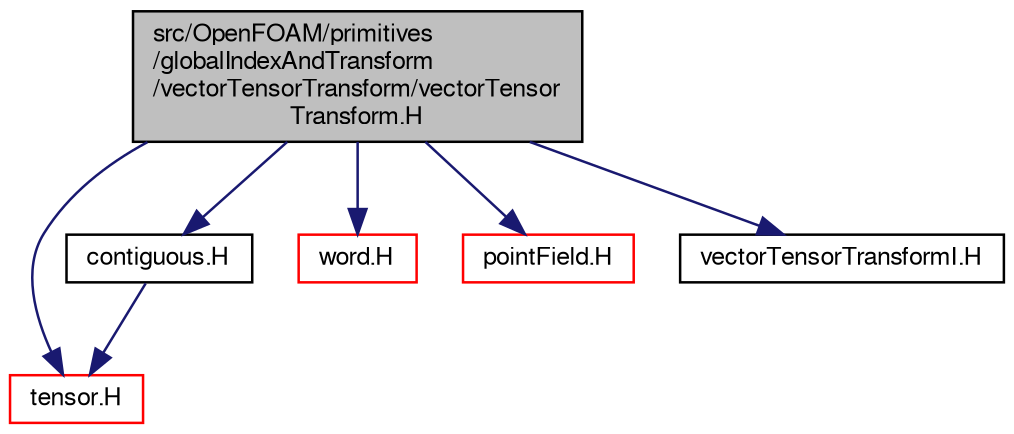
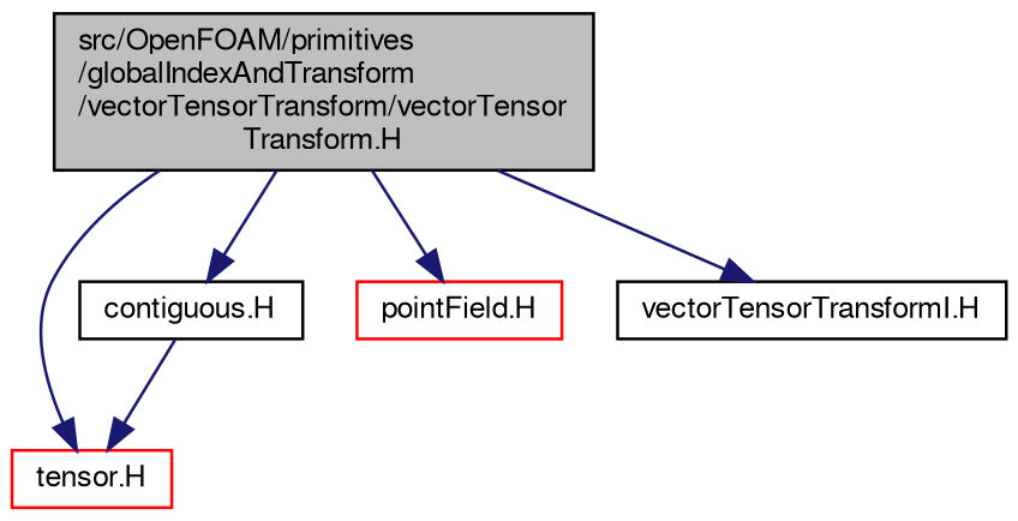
  digraph {
    node [color=black fontname=FreeSans fontsize=10 shape=record]
    edge [color=midnightblue fontname=FreeSans fontsize=10 labelfontname=FreeSans labelfontsize=10 style=solid]
    n1 [fillcolor=grey75 fontcolor=black height=0.2 label="src/OpenFOAM/primitives\l/globalIndexAndTransform\l/vectorTensorTransform/vectorTensor\lTransform.H" style=filled width=0.4]
    n2 [color=red height=0.2 label="tensor.H" width=0.4]
    n3 [height=0.2 label="contiguous.H" width=0.4]
-   n4 [color=red height=0.2 label="word.H" width=0.4]
    n5 [color=red height=0.2 label="pointField.H" width=0.4]
    n6 [height=0.2 label="vectorTensorTransformI.H" width=0.4]
    n1 -> n2
    n1 -> n3
-   n1 -> n4
    n1 -> n5
    n1 -> n6
    n3 -> n2
  }
